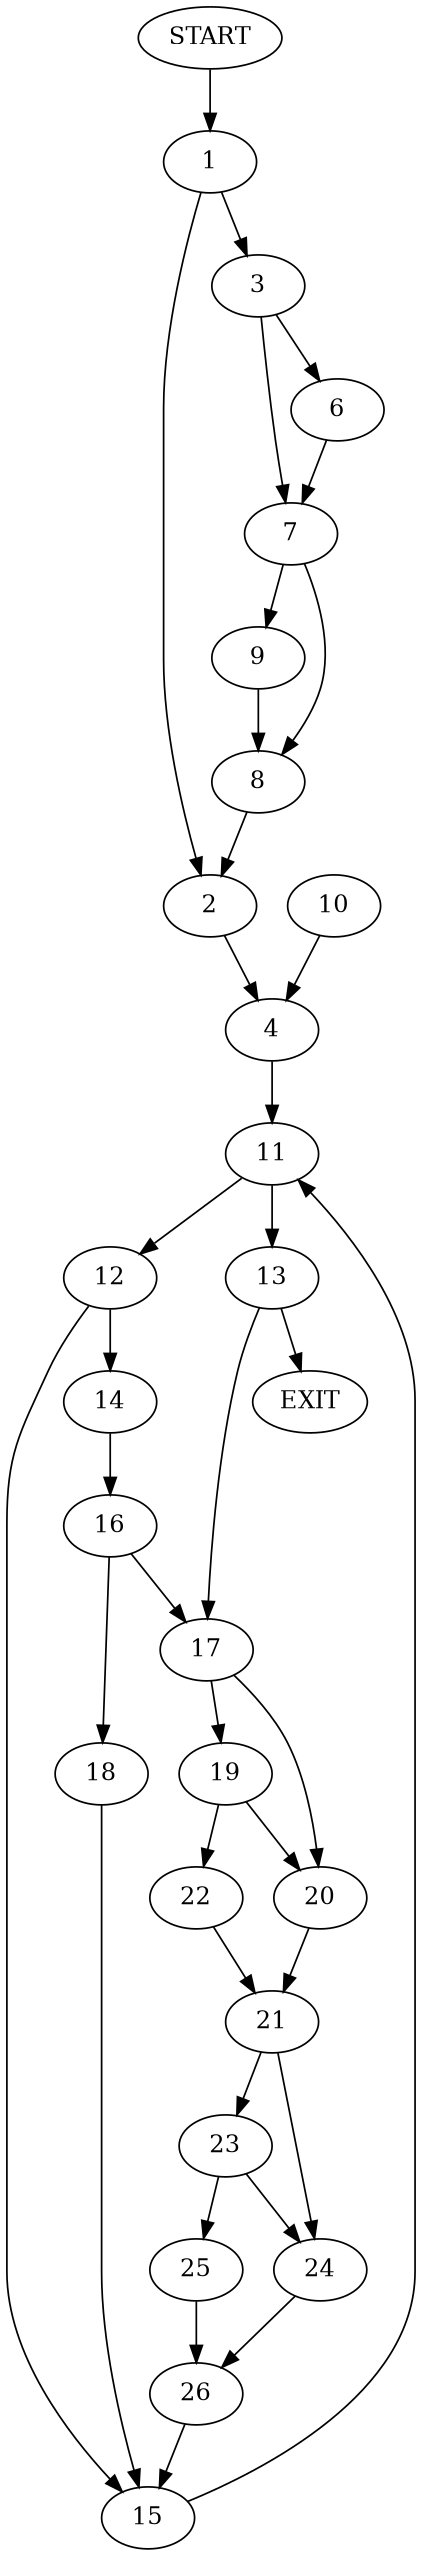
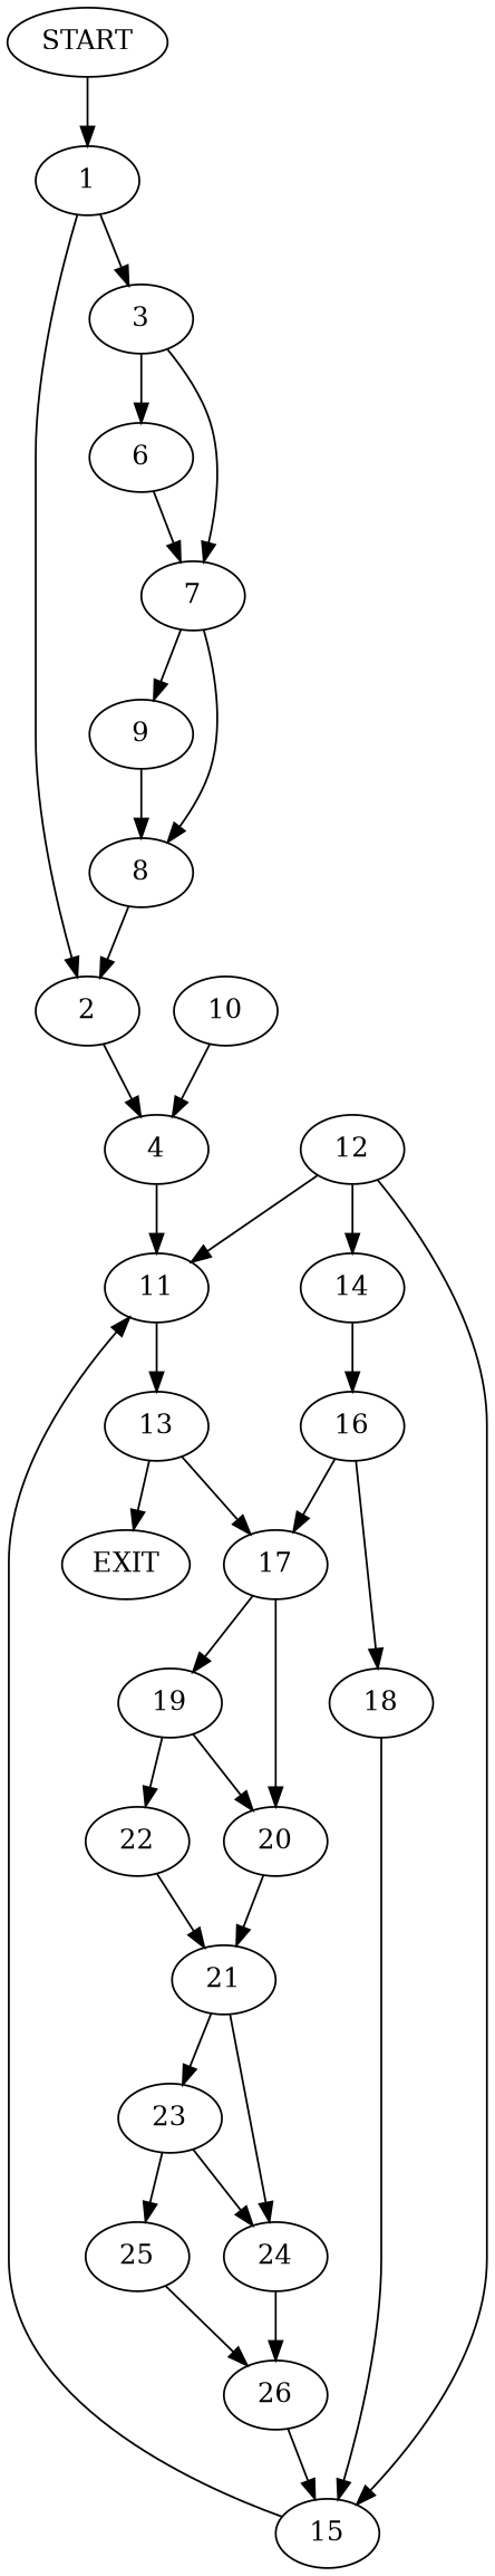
  digraph {
    n1 [label=START]
    1
    2
    3
    n5 [label=EXIT]
    4
    6
    7
    11
    8
    9
    12
    13
    10
    14
    15
    17
    16
    18
    19
    20
    22
    21
    23
    24
    25
    26
    n1 -> 1
    1 -> 2
    1 -> 3
    2 -> 4
    3 -> 6
    3 -> 7
    4 -> 11
    6 -> 7
    7 -> 8
    7 -> 9
-   11 -> 12
+   12 -> 11
    11 -> 13
    8 -> 2
    9 -> 8
    12 -> 14
    12 -> 15
    13 -> n5
    13 -> 17
    10 -> 4
    14 -> 16
    15 -> 11
    17 -> 19
    17 -> 20
    16 -> 17
    16 -> 18
    18 -> 15
    19 -> 20
    19 -> 22
    20 -> 21
    22 -> 21
    21 -> 23
    21 -> 24
    23 -> 24
    23 -> 25
    24 -> 26
    25 -> 26
    26 -> 15
  }
